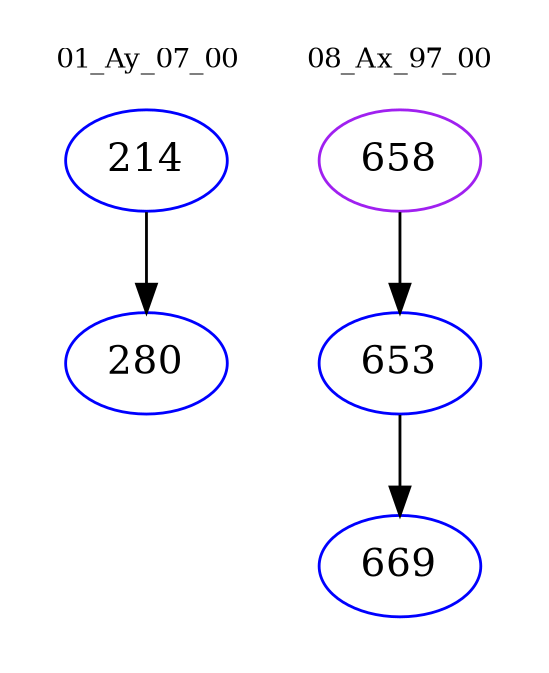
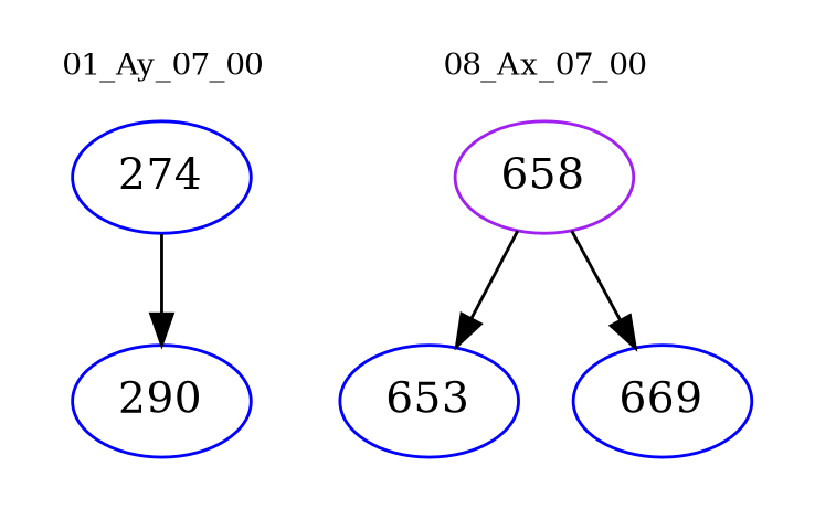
  digraph {
    node [color=blue]
    edge [color=black]
-   n1 [label=214]
-   n2 [label=280]
+   n1 [label=274]
+   n2 [label=290]
    n3 [label=653]
    n4 [color=purple label=658]
    n5 [label=669]
    subgraph cluster_1 {
      color=white
      fontsize=10
      label="01_Ay_07_00"
      n1
      n2
    }
    subgraph cluster_2 {
      color=white
      fontsize=10
-     label="08_Ax_97_00"
+     label="08_Ax_07_00"
      n3
      n4
      n5
    }
    n1 -> n2
-   n3 -> n5
+   n4 -> n5
    n4 -> n3
  }
